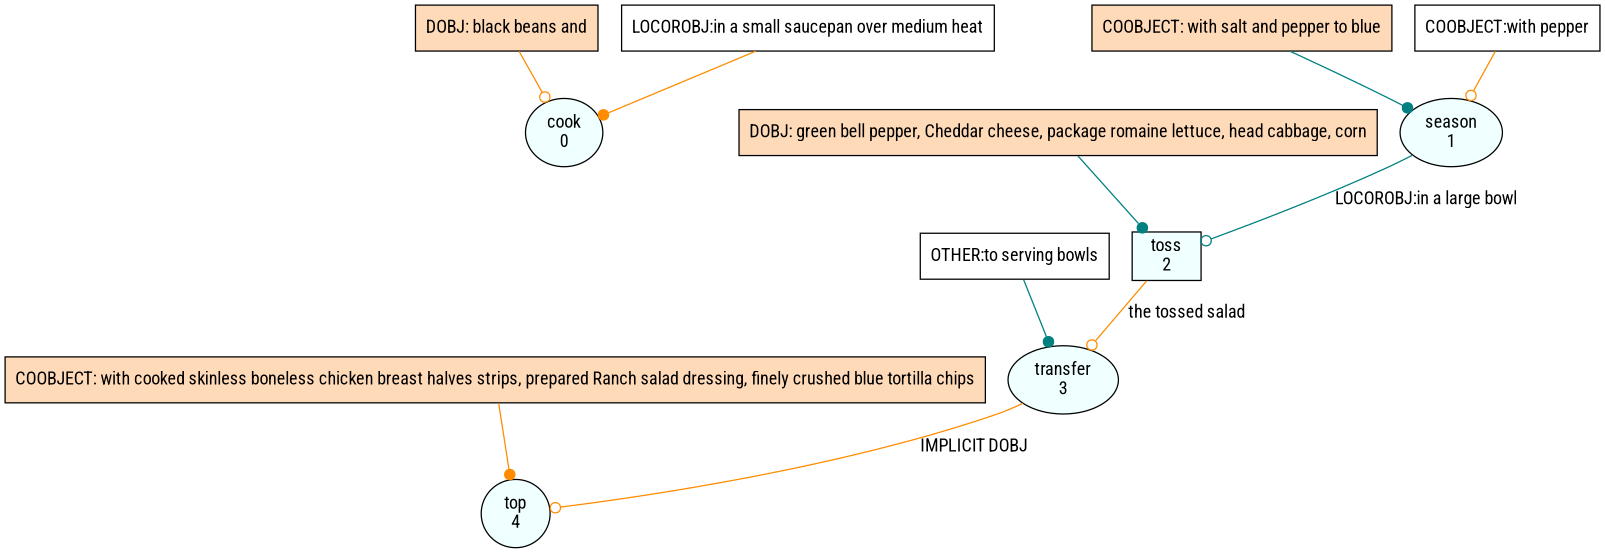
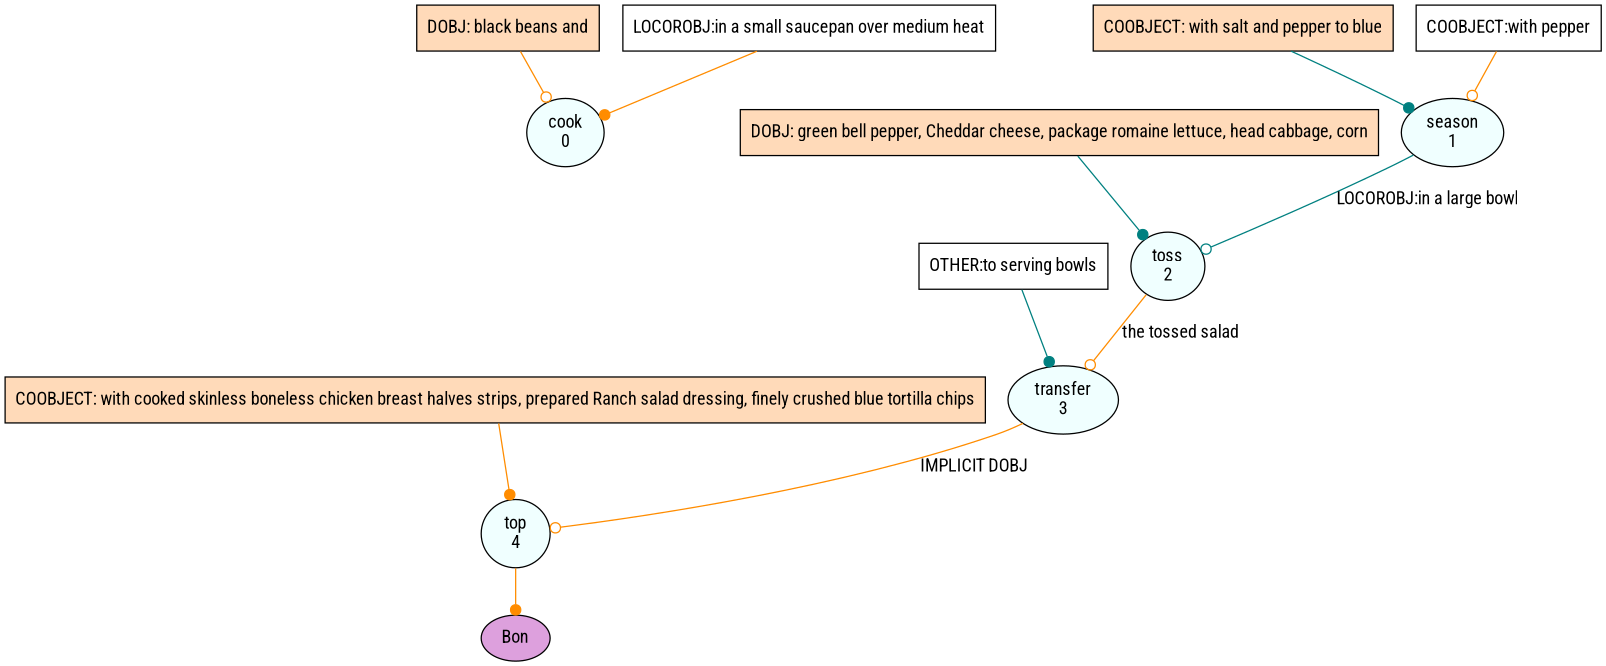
  digraph {
    fontname="Roboto Condensed"
    node [fillcolor=azure fontname="Roboto Condensed" shape=box style=filled]
    edge [arrowhead=dot color=darkorange fontname="Roboto Condensed"]
    n1 [label="cook\n0" shape=oval]
    n2 [label="season\n1" shape=oval]
-   n3 [label="toss\n2"]
+   n3 [label="toss\n2" shape=oval]
    n4 [label="transfer\n3" shape=oval]
    n5 [label="top\n4" shape=oval]
+   n6 [fillcolor=plum label=Bon shape=oval]
    n7 [fillcolor=peachpuff label="DOBJ: black beans and"]
    n8 [fillcolor=white label="LOCOROBJ:in a small saucepan over medium heat"]
    n9 [fillcolor=peachpuff label="COOBJECT: with salt and pepper to blue"]
    n10 [fillcolor=white label="COOBJECT:with pepper"]
    n11 [fillcolor=peachpuff label="DOBJ: green bell pepper, Cheddar cheese, package romaine lettuce, head cabbage, corn"]
    n12 [fillcolor=white label="OTHER:to serving bowls"]
    n13 [fillcolor=peachpuff label="COOBJECT: with cooked skinless boneless chicken breast halves strips, prepared Ranch salad dressing, finely crushed blue tortilla chips"]
    n2 -> n3 [arrowhead=odot color=teal label="LOCOROBJ:in a large bowl"]
    n3 -> n4 [arrowhead=odot label="the tossed salad"]
    n4 -> n5 [arrowhead=odot label="IMPLICIT DOBJ"]
+   n5 -> n6
    n7 -> n1 [arrowhead=odot]
    n8 -> n1
    n9 -> n2 [color=teal]
    n10 -> n2 [arrowhead=odot]
    n11 -> n3 [color=teal]
    n12 -> n4 [color=teal]
    n13 -> n5
  }
